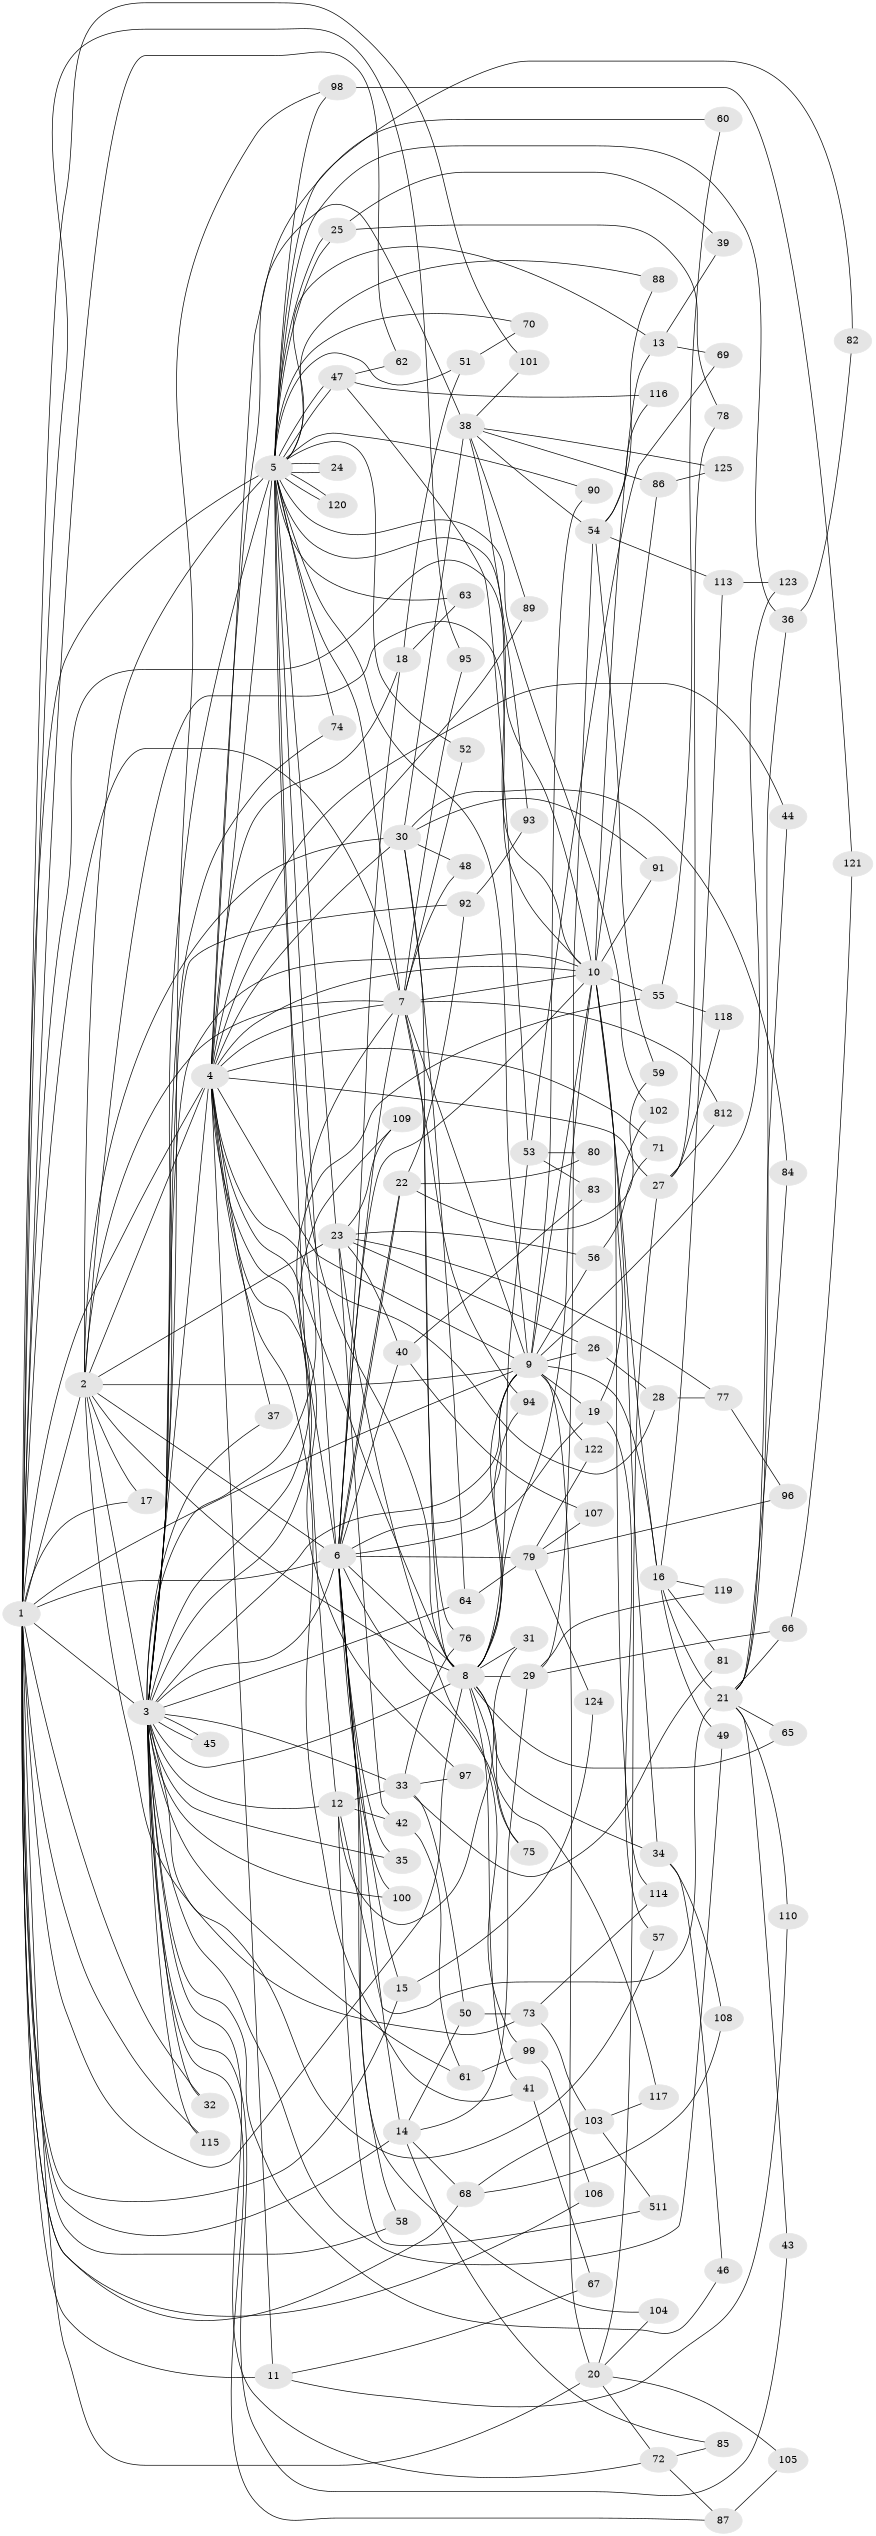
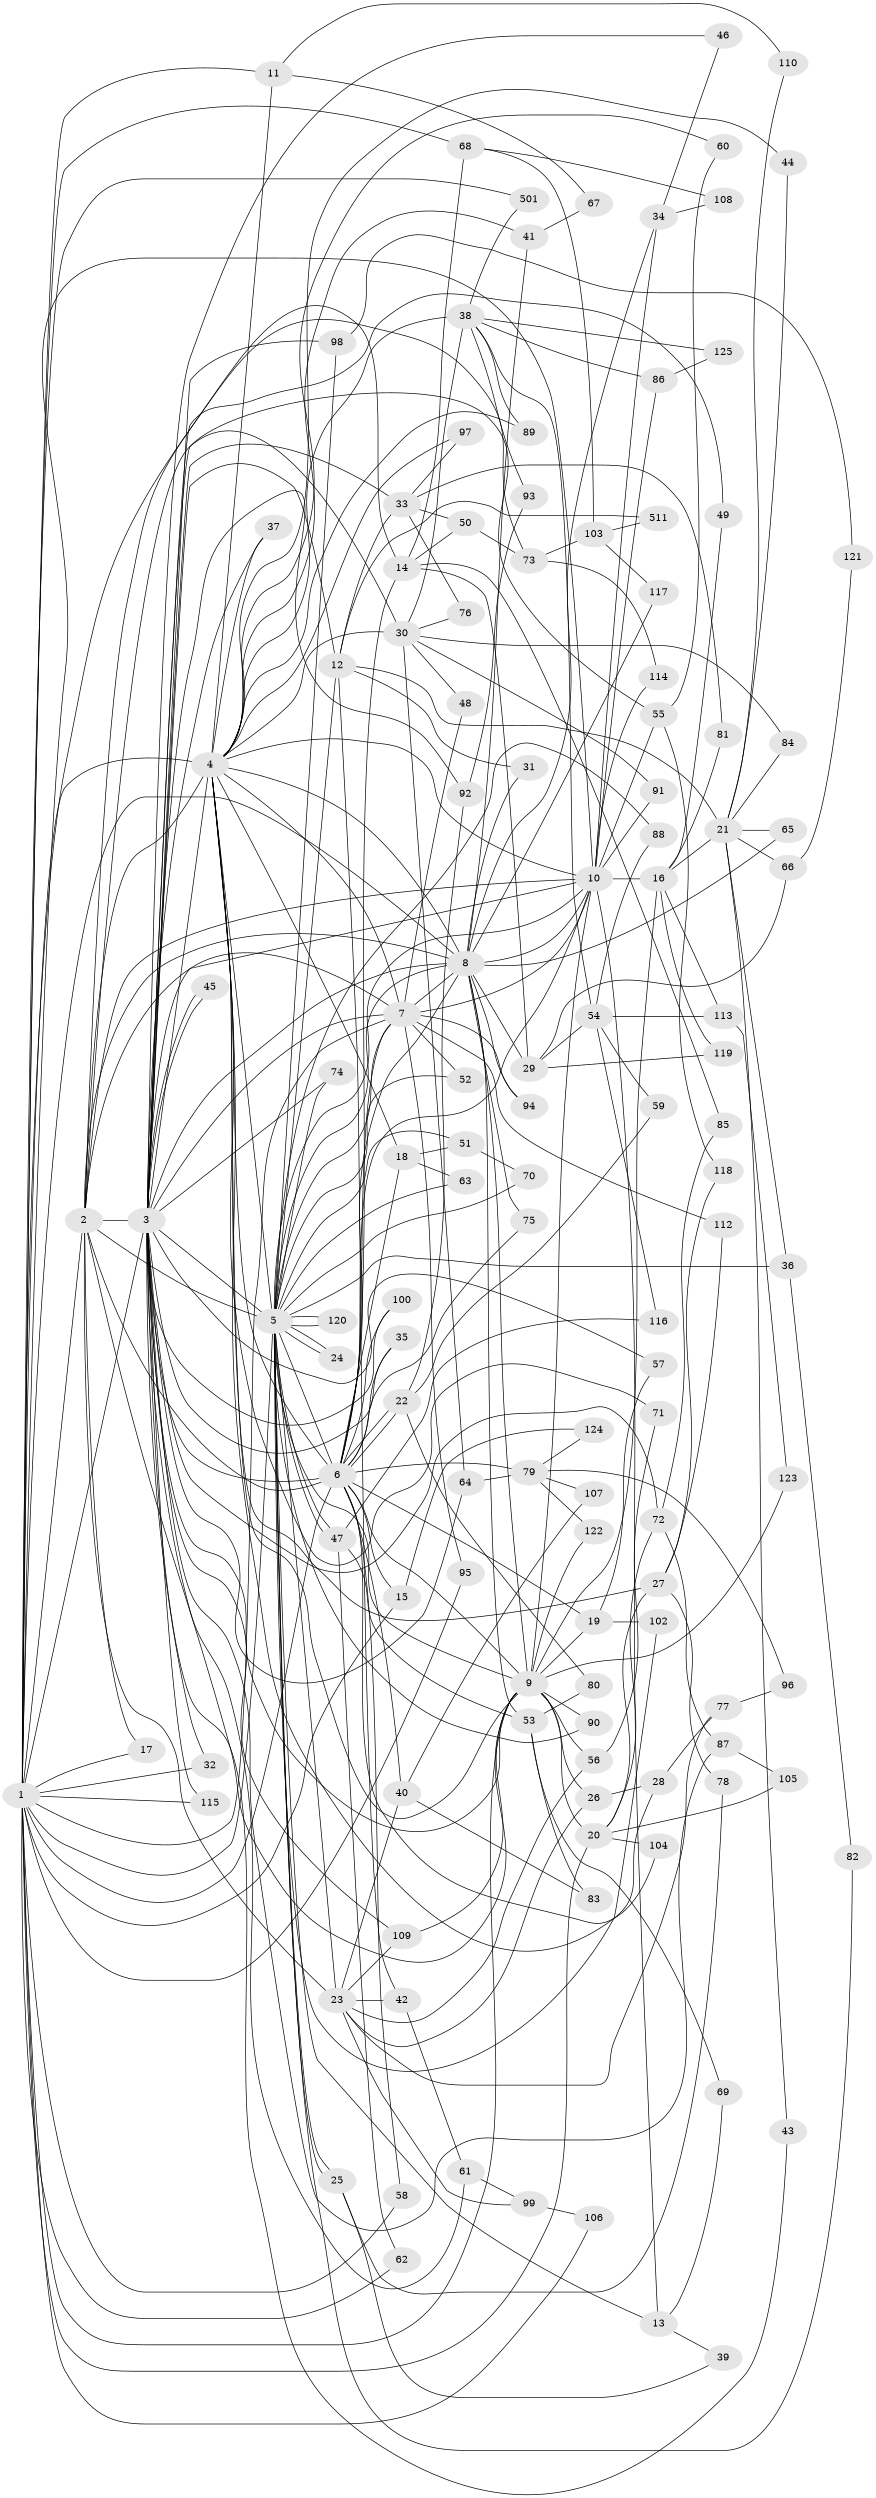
  graph {
    rankdir=LR
    node [color=gray90 style=filled]
    1
    2
    3
    4
    5
    6
    7
    8
    9
    10
    11
    14
    15
    17
    20
    32
    58
    62
    68
    95
-   101
+   101 [label=501]
    106
    115
    23
    30
    73
    12
    33
    35
    37
    43
    45
    46
    49
    55
    57
    61
    64
    72
    74
    87
    92
    98
    100
    109
    18
    27
    28
    38
    41
    44
    60
    71
    89
    97
    13
    24
    25
    36
    47
    51
    52
    63
    70
    82
    88
    90
    102
    120
    19
    22
    40
    75
    79
    104
    48
    94
-   112 [label=812]
+   112
    29
    31
    34
    53
    65
    117
    16
    26
    56
    122
    123
    86
    91
    114
    67
    110
    50
    85
    124
    105
    108
    103
    42
    77
    99
    84
    76
    21
    n107 [label=511]
    81
    118
    93
    121
    78
    54
    125
    39
    69
    116
    80
    59
    83
    107
    96
    119
    66
    113
    1 -- 2
    1 -- 3
    1 -- 4
    1 -- 5
    1 -- 6
    1 -- 7
    1 -- 8
    1 -- 9
    1 -- 10
    1 -- 11
    1 -- 14
    1 -- 15
    1 -- 17
    1 -- 20
    1 -- 32
    1 -- 58
    1 -- 62
    1 -- 68
    1 -- 95
    1 -- 101
    1 -- 106
    1 -- 115
    2 -- 3
    2 -- 4
    2 -- 5
    2 -- 6
    2 -- 7
    2 -- 8
    2 -- 9
    2 -- 10
    2 -- 17
    2 -- 23
    2 -- 30
    2 -- 73
    3 -- 4
    3 -- 5
    3 -- 6
    3 -- 7
    3 -- 8
    3 -- 9
    3 -- 10
    3 -- 32
    3 -- 115
    3 -- 12
    3 -- 33
    3 -- 35
    3 -- 37
    3 -- 43
    3 -- 45
    3 -- 45
    3 -- 46
    3 -- 49
    3 -- 55
    3 -- 57
    3 -- 61
    3 -- 64
    3 -- 72
    3 -- 74
    3 -- 87
    3 -- 92
    3 -- 98
    3 -- 100
    3 -- 109
    4 -- 5
    4 -- 6
    4 -- 7
    4 -- 8
    4 -- 9
    4 -- 10
    4 -- 11
    4 -- 30
    4 -- 37
    4 -- 18
    4 -- 27
    4 -- 28
    4 -- 38
    4 -- 41
    4 -- 44
    4 -- 60
    4 -- 71
    4 -- 89
    4 -- 97
    5 -- 6
    5 -- 7
    5 -- 8
    5 -- 9
    5 -- 10
    5 -- 23
    5 -- 12
    5 -- 74
    5 -- 98
    5 -- 13
    5 -- 24
    5 -- 24
    5 -- 25
    5 -- 25
    5 -- 36
    5 -- 47
    5 -- 47
    5 -- 51
    5 -- 52
    5 -- 63
    5 -- 70
    5 -- 82
    5 -- 88
    5 -- 90
    5 -- 102
    5 -- 120
    5 -- 120
    6 -- 7
    6 -- 8
    6 -- 9
    6 -- 10
    6 -- 14
    6 -- 15
    6 -- 58
    6 -- 35
    6 -- 100
    6 -- 18
    6 -- 19
    6 -- 22
    6 -- 22
    6 -- 40
    6 -- 75
    6 -- 79
    6 -- 104
    7 -- 8
-   7 -- 9
+   109 -- 9
    7 -- 10
    7 -- 95
    7 -- 52
    7 -- 48
    7 -- 94
    7 -- 112
    8 -- 9
    8 -- 10
    8 -- 41
    8 -- 75
    8 -- 94
    8 -- 29
    8 -- 31
    8 -- 34
    8 -- 53
    8 -- 65
    8 -- 117
    9 -- 10
    9 -- 20
    9 -- 90
    9 -- 19
    9 -- 16
    9 -- 26
    9 -- 56
    9 -- 122
    9 -- 123
    10 -- 55
    10 -- 13
    10 -- 34
    10 -- 16
    10 -- 86
    10 -- 91
    10 -- 114
    11 -- 67
    11 -- 110
    14 -- 68
    14 -- 29
    14 -- 50
    14 -- 85
    15 -- 124
    20 -- 72
    20 -- 27
    20 -- 104
    20 -- 105
    68 -- 108
    68 -- 103
    23 -- 109
    23 -- 40
    23 -- 26
    23 -- 56
    23 -- 42
    23 -- 77
    23 -- 99
    30 -- 64
    30 -- 38
    30 -- 48
    30 -- 91
    30 -- 84
    30 -- 76
    73 -- 114
    73 -- 103
    12 -- 33
    12 -- 31
    12 -- 42
    12 -- 21
    12 -- n107
    33 -- 97
    33 -- 50
    33 -- 76
    33 -- 81
    55 -- 60
    55 -- 118
    61 -- 99
    64 -- 79
    72 -- 87
    72 -- 85
    87 -- 105
    92 -- 93
    98 -- 121
    18 -- 51
    18 -- 63
    27 -- 112
    27 -- 118
    27 -- 78
    28 -- 77
    38 -- 101
    38 -- 89
    38 -- 86
    38 -- 93
    38 -- 54
    38 -- 125
    41 -- 67
    13 -- 39
    13 -- 69
    25 -- 78
    25 -- 39
    36 -- 82
    47 -- 62
    47 -- 53
    47 -- 116
    51 -- 70
    19 -- 57
    19 -- 102
    22 -- 92
    22 -- 80
    22 -- 59
    40 -- 83
    40 -- 107
    79 -- 122
    79 -- 124
    79 -- 107
    79 -- 96
    29 -- 54
    29 -- 119
    29 -- 66
    34 -- 46
    34 -- 108
    53 -- 69
    53 -- 80
    53 -- 83
    16 -- 49
    16 -- 21
    16 -- 81
    16 -- 119
    16 -- 113
    26 -- 28
    56 -- 71
    86 -- 125
    50 -- 73
    103 -- 117
    103 -- n107
    42 -- 61
    77 -- 96
    99 -- 106
    21 -- 43
    21 -- 44
    21 -- 36
    21 -- 65
    21 -- 110
    21 -- 84
    21 -- 66
    54 -- 88
    54 -- 116
    54 -- 59
    54 -- 113
    66 -- 121
    113 -- 123
  }
